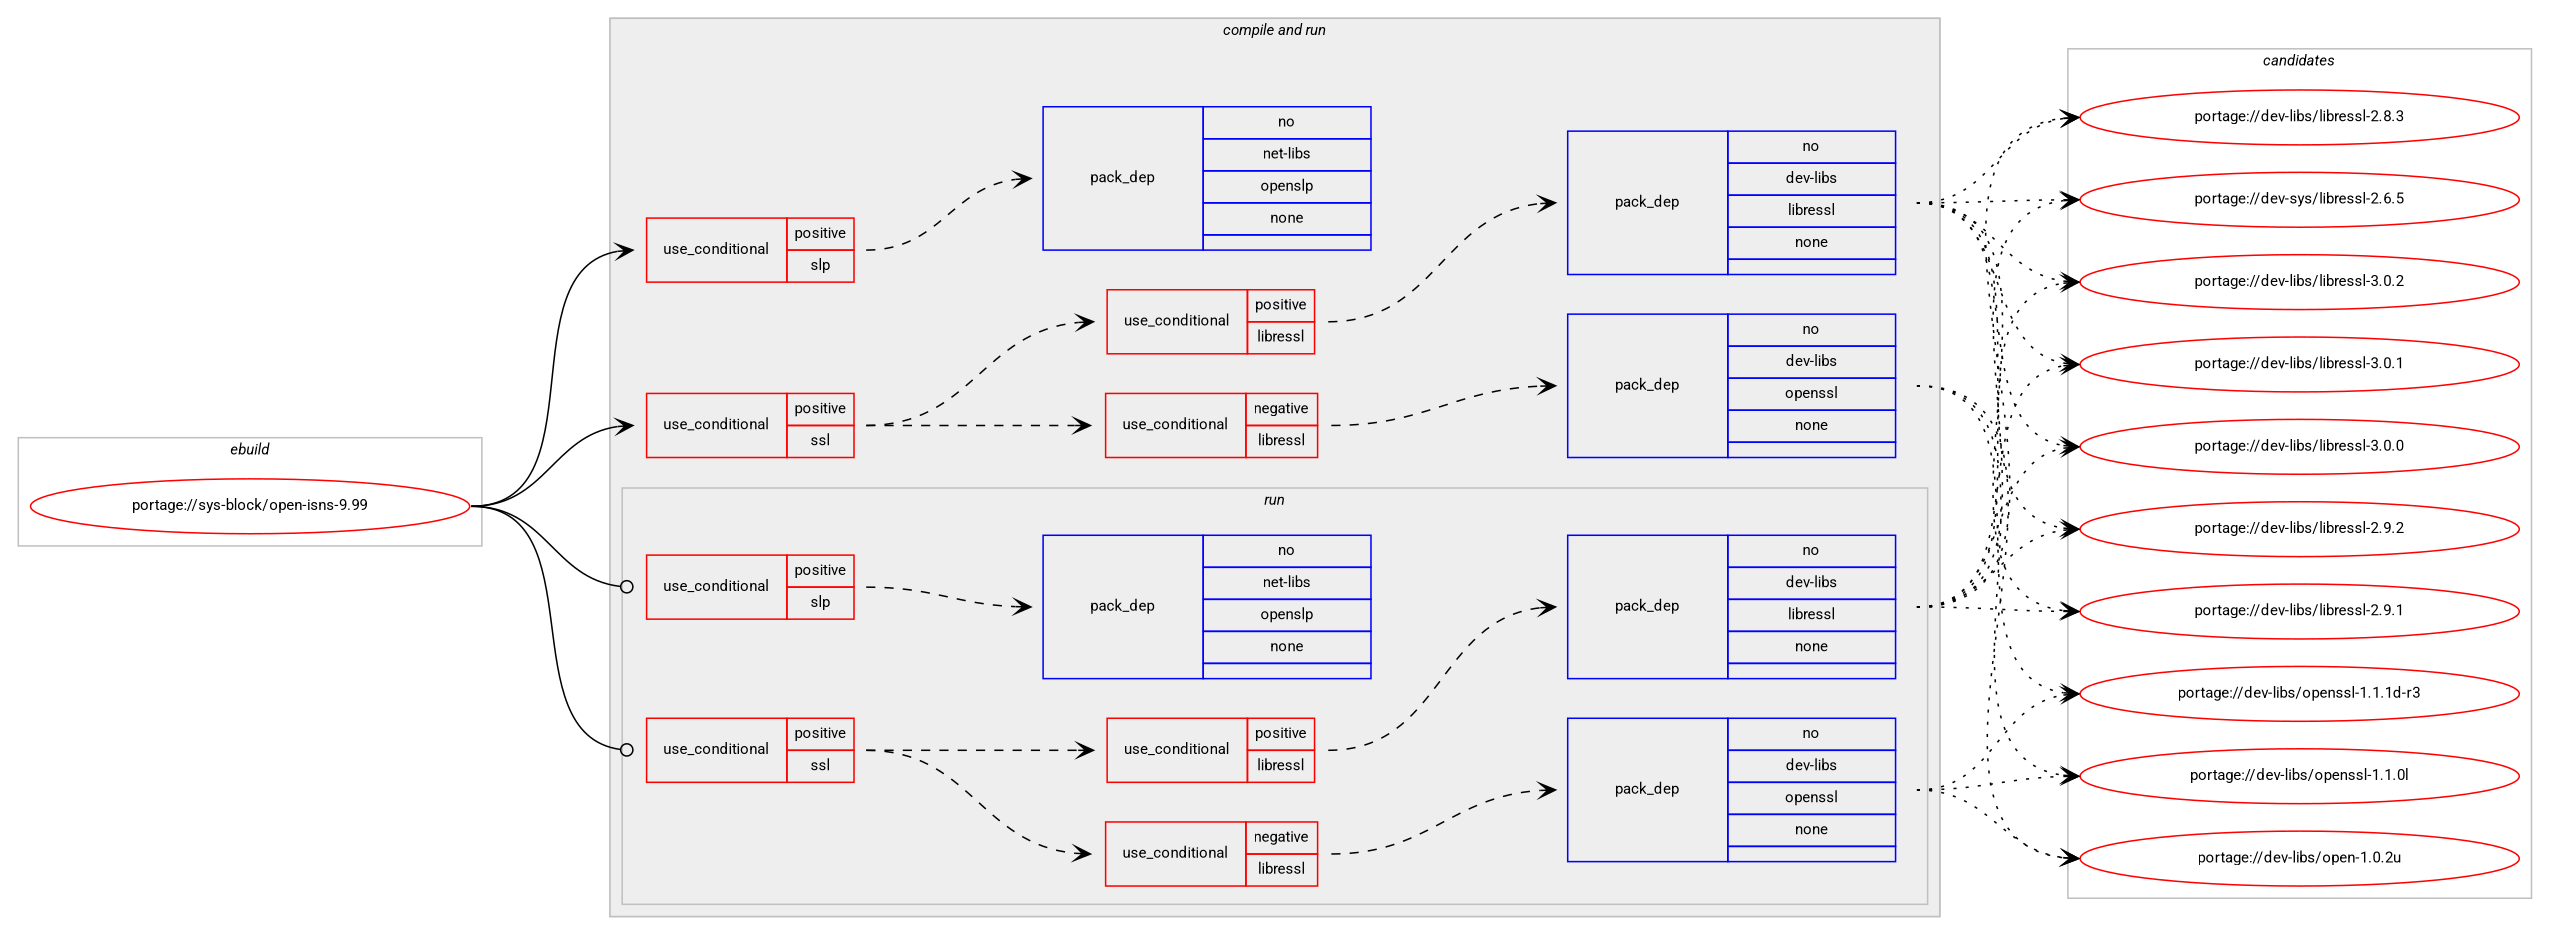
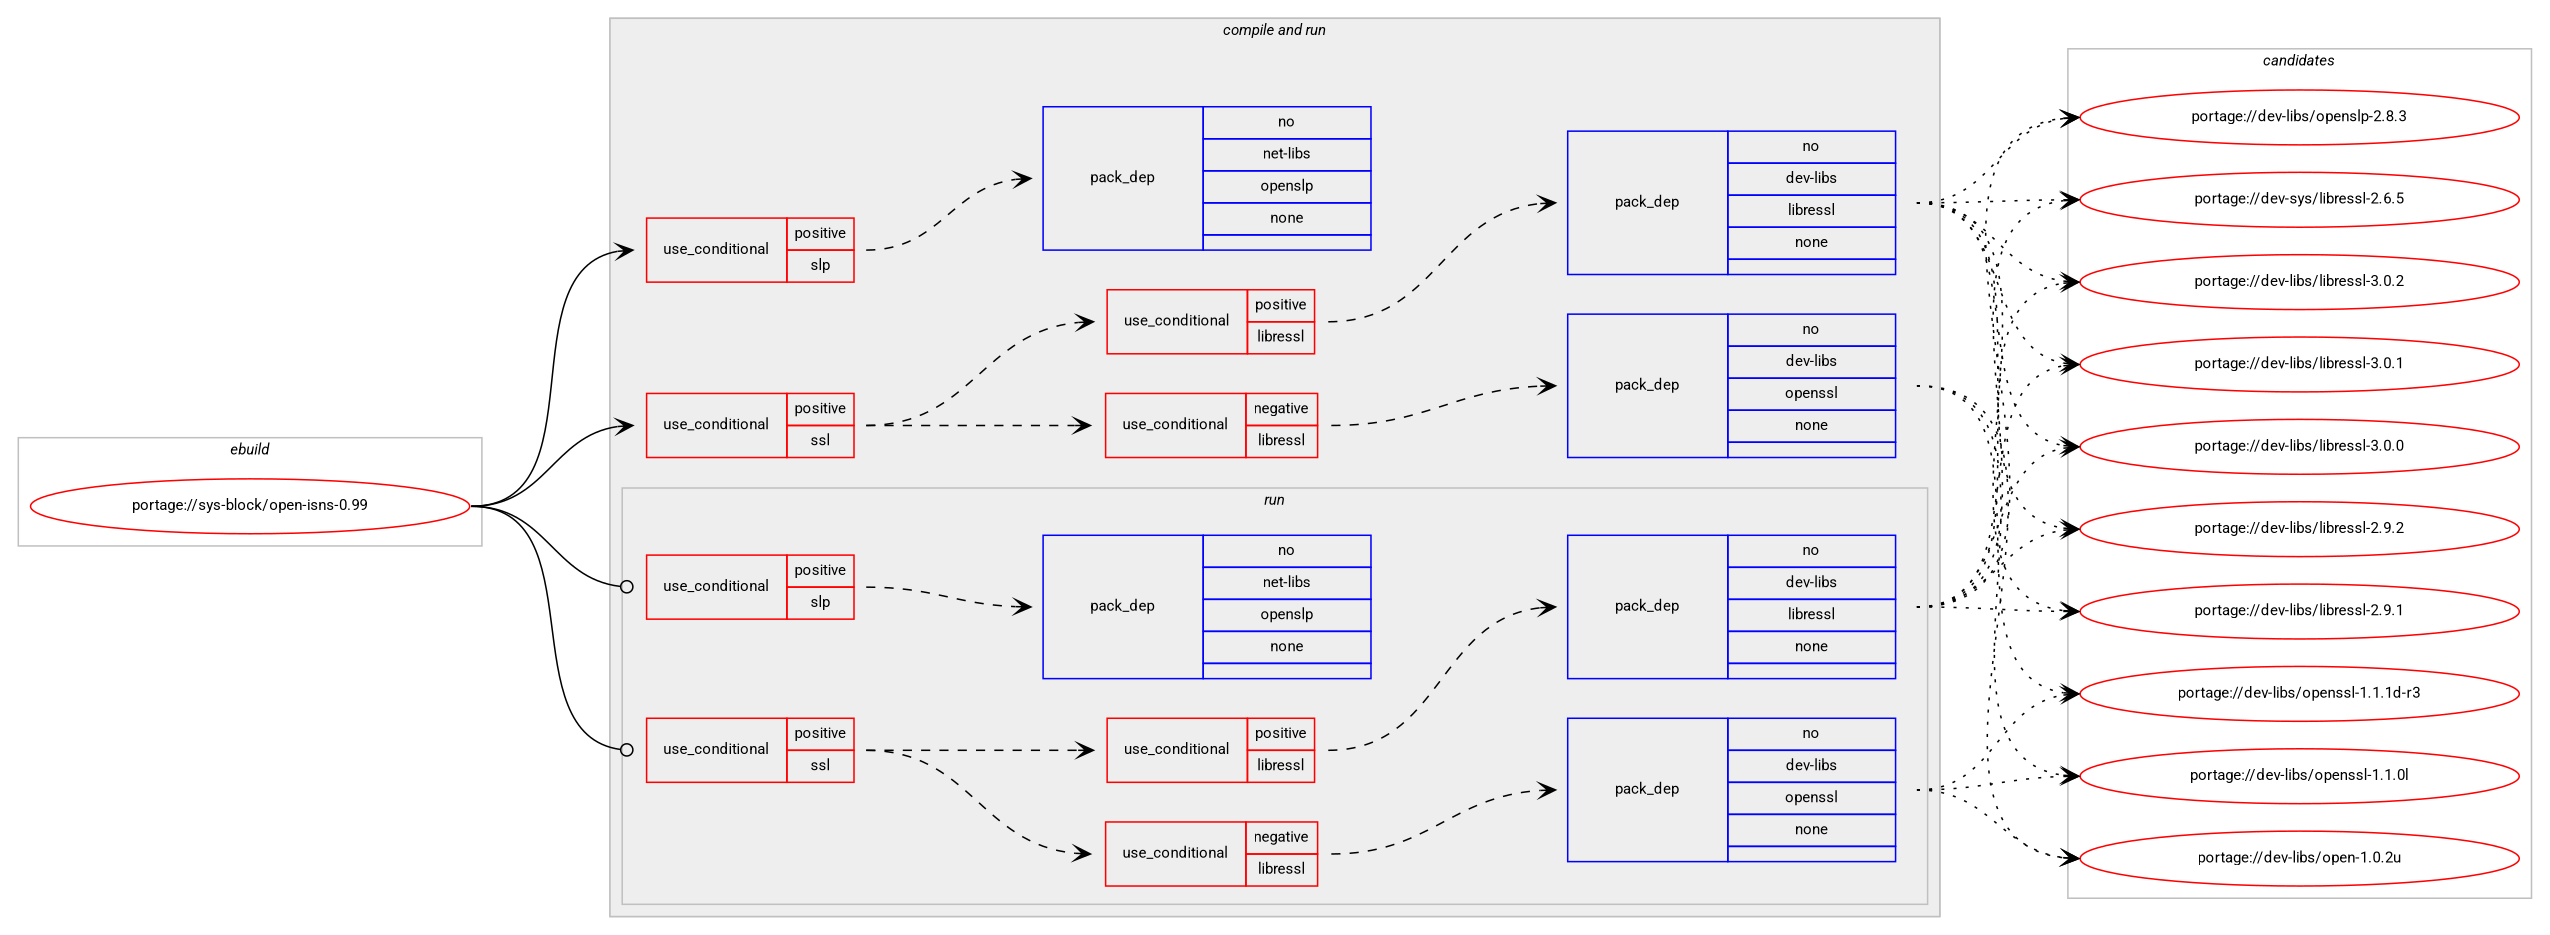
  digraph {
    compound=true
    concentrate=true
    fontname=Roboto
    fontsize=10
    newrank=true
    rankdir=LR
    ranksep=1.5
    node [color=red fontname=Roboto fontsize=10 shape=none]
    edge [arrowhead=vee fontname=Roboto headport=w style=dotted tailport=e weight=100]
-   n1 [label="portage://sys-block/open-isns-9.99" width=4 shape=""]
+   n1 [label="portage://sys-block/open-isns-0.99" width=4 shape=""]
    n2 [color=blue label=<<TABLE BORDER="0" CELLBORDER="1" CELLSPACING="0" CELLPADDING="4" WIDTH="220"><TR><TD ROWSPAN="6" CELLPADDING="30">pack_dep</TD></TR><TR><TD WIDTH="110">no</TD></TR><TR><TD>net-libs</TD></TR><TR><TD>openslp</TD></TR><TR><TD>none</TD></TR><TR><TD></TD></TR></TABLE>>]
    n3 [label=<<TABLE BORDER="0" CELLBORDER="1" CELLSPACING="0" CELLPADDING="4"><TR><TD ROWSPAN="3" CELLPADDING="10">use_conditional</TD></TR><TR><TD>positive</TD></TR><TR><TD>slp</TD></TR></TABLE>>]
    n4 [color=blue label=<<TABLE BORDER="0" CELLBORDER="1" CELLSPACING="0" CELLPADDING="4" WIDTH="220"><TR><TD ROWSPAN="6" CELLPADDING="30">pack_dep</TD></TR><TR><TD WIDTH="110">no</TD></TR><TR><TD>dev-libs</TD></TR><TR><TD>openssl</TD></TR><TR><TD>none</TD></TR><TR><TD></TD></TR></TABLE>>]
    n5 [label=<<TABLE BORDER="0" CELLBORDER="1" CELLSPACING="0" CELLPADDING="4"><TR><TD ROWSPAN="3" CELLPADDING="10">use_conditional</TD></TR><TR><TD>negative</TD></TR><TR><TD>libressl</TD></TR></TABLE>>]
    n6 [color=blue label=<<TABLE BORDER="0" CELLBORDER="1" CELLSPACING="0" CELLPADDING="4" WIDTH="220"><TR><TD ROWSPAN="6" CELLPADDING="30">pack_dep</TD></TR><TR><TD WIDTH="110">no</TD></TR><TR><TD>dev-libs</TD></TR><TR><TD>libressl</TD></TR><TR><TD>none</TD></TR><TR><TD></TD></TR></TABLE>>]
    n7 [label=<<TABLE BORDER="0" CELLBORDER="1" CELLSPACING="0" CELLPADDING="4"><TR><TD ROWSPAN="3" CELLPADDING="10">use_conditional</TD></TR><TR><TD>positive</TD></TR><TR><TD>libressl</TD></TR></TABLE>>]
    n8 [label=<<TABLE BORDER="0" CELLBORDER="1" CELLSPACING="0" CELLPADDING="4"><TR><TD ROWSPAN="3" CELLPADDING="10">use_conditional</TD></TR><TR><TD>positive</TD></TR><TR><TD>ssl</TD></TR></TABLE>>]
    n9 [color=blue label=<<TABLE BORDER="0" CELLBORDER="1" CELLSPACING="0" CELLPADDING="4" WIDTH="220"><TR><TD ROWSPAN="6" CELLPADDING="30">pack_dep</TD></TR><TR><TD WIDTH="110">no</TD></TR><TR><TD>net-libs</TD></TR><TR><TD>openslp</TD></TR><TR><TD>none</TD></TR><TR><TD></TD></TR></TABLE>>]
    n10 [label=<<TABLE BORDER="0" CELLBORDER="1" CELLSPACING="0" CELLPADDING="4"><TR><TD ROWSPAN="3" CELLPADDING="10">use_conditional</TD></TR><TR><TD>positive</TD></TR><TR><TD>slp</TD></TR></TABLE>>]
    n11 [color=blue label=<<TABLE BORDER="0" CELLBORDER="1" CELLSPACING="0" CELLPADDING="4" WIDTH="220"><TR><TD ROWSPAN="6" CELLPADDING="30">pack_dep</TD></TR><TR><TD WIDTH="110">no</TD></TR><TR><TD>dev-libs</TD></TR><TR><TD>openssl</TD></TR><TR><TD>none</TD></TR><TR><TD></TD></TR></TABLE>>]
    n12 [label=<<TABLE BORDER="0" CELLBORDER="1" CELLSPACING="0" CELLPADDING="4"><TR><TD ROWSPAN="3" CELLPADDING="10">use_conditional</TD></TR><TR><TD>negative</TD></TR><TR><TD>libressl</TD></TR></TABLE>>]
    n13 [color=blue label=<<TABLE BORDER="0" CELLBORDER="1" CELLSPACING="0" CELLPADDING="4" WIDTH="220"><TR><TD ROWSPAN="6" CELLPADDING="30">pack_dep</TD></TR><TR><TD WIDTH="110">no</TD></TR><TR><TD>dev-libs</TD></TR><TR><TD>libressl</TD></TR><TR><TD>none</TD></TR><TR><TD></TD></TR></TABLE>>]
    n14 [label=<<TABLE BORDER="0" CELLBORDER="1" CELLSPACING="0" CELLPADDING="4"><TR><TD ROWSPAN="3" CELLPADDING="10">use_conditional</TD></TR><TR><TD>positive</TD></TR><TR><TD>libressl</TD></TR></TABLE>>]
    n15 [label=<<TABLE BORDER="0" CELLBORDER="1" CELLSPACING="0" CELLPADDING="4"><TR><TD ROWSPAN="3" CELLPADDING="10">use_conditional</TD></TR><TR><TD>positive</TD></TR><TR><TD>ssl</TD></TR></TABLE>>]
    n16 [label="portage://dev-libs/openssl-1.1.1d-r3" width=4 shape=""]
    n17 [label="portage://dev-libs/openssl-1.1.0l" width=4 shape=""]
    n18 [label="portage://dev-libs/open-1.0.2u" width=4 shape=""]
    n19 [label="portage://dev-libs/libressl-3.0.2" width=4 shape=""]
    n20 [label="portage://dev-libs/libressl-3.0.1" width=4 shape=""]
    n21 [label="portage://dev-libs/libressl-3.0.0" width=4 shape=""]
    n22 [label="portage://dev-libs/libressl-2.9.2" width=4 shape=""]
    n23 [label="portage://dev-libs/libressl-2.9.1" width=4 shape=""]
-   n24 [label="portage://dev-libs/libressl-2.8.3" width=4 shape=""]
+   n24 [label="portage://dev-libs/openslp-2.8.3" width=4 shape=""]
    n25 [label="portage://dev-sys/libressl-2.6.5" width=4 shape=""]
    subgraph cluster_1 {
      color=gray
      label=<<i>ebuild</i>>
      rank=same
      n1
    }
    subgraph cluster_2 {
      color=gray
      label=<<i>dependencies</i>>
      subgraph cluster_3 {
        color=gray
        fillcolor="#eeeeee"
        label=<<i>compile</i>>
        style=filled
        subgraph sub_4 {
          color=gray
          fillcolor="#eeeeee"
          label=<<i>compile</i>>
          style=filled
          n3
          subgraph sub_5 {
            color=gray
            fillcolor="#eeeeee"
            label=<<i>compile</i>>
            style=filled
            n2
          }
        }
        subgraph sub_6 {
          color=gray
          fillcolor="#eeeeee"
          label=<<i>compile</i>>
          style=filled
          n8
          subgraph sub_7 {
            color=gray
            fillcolor="#eeeeee"
            label=<<i>compile</i>>
            style=filled
            n5
            subgraph sub_8 {
              color=gray
              fillcolor="#eeeeee"
              label=<<i>compile</i>>
              style=filled
              n4
            }
          }
          subgraph sub_9 {
            color=gray
            fillcolor="#eeeeee"
            label=<<i>compile</i>>
            style=filled
            n7
            subgraph sub_10 {
              color=gray
              fillcolor="#eeeeee"
              label=<<i>compile</i>>
              style=filled
              n6
            }
          }
        }
      }
      subgraph cluster_11 {
        color=gray
        fillcolor="#eeeeee"
        label=<<i>compile and run</i>>
        style=filled
      }
      subgraph cluster_12 {
        color=gray
        fillcolor="#eeeeee"
        label=<<i>run</i>>
        style=filled
        subgraph sub_13 {
          color=gray
          fillcolor="#eeeeee"
          label=<<i>run</i>>
          style=filled
          n10
          subgraph sub_14 {
            color=gray
            fillcolor="#eeeeee"
            label=<<i>run</i>>
            style=filled
            n9
          }
        }
        subgraph sub_15 {
          color=gray
          fillcolor="#eeeeee"
          label=<<i>run</i>>
          style=filled
          n15
          subgraph sub_16 {
            color=gray
            fillcolor="#eeeeee"
            label=<<i>run</i>>
            style=filled
            n12
            subgraph sub_17 {
              color=gray
              fillcolor="#eeeeee"
              label=<<i>run</i>>
              style=filled
              n11
            }
          }
          subgraph sub_18 {
            color=gray
            fillcolor="#eeeeee"
            label=<<i>run</i>>
            style=filled
            n14
            subgraph sub_19 {
              color=gray
              fillcolor="#eeeeee"
              label=<<i>run</i>>
              style=filled
              n13
            }
          }
        }
      }
    }
    subgraph cluster_20 {
      color=gray
      label=<<i>candidates</i>>
      rank=same
      subgraph sub_21 {
        color=black
        label=<<i>candidates</i>>
        nodesep=1
        rank=same
        n16
        n17
        n18
      }
      subgraph sub_22 {
        color=black
        label=<<i>candidates</i>>
        nodesep=1
        rank=same
      }
      subgraph sub_23 {
        color=black
        label=<<i>candidates</i>>
        nodesep=1
        rank=same
        n19
        n20
        n21
        n22
        n23
        n24
        n25
      }
      subgraph sub_24 {
        color=black
        label=<<i>candidates</i>>
        nodesep=1
        rank=same
      }
      subgraph sub_25 {
        color=black
        label=<<i>candidates</i>>
        nodesep=1
        rank=same
        n16
        n17
        n18
      }
      subgraph sub_26 {
        color=black
        label=<<i>candidates</i>>
        nodesep=1
        rank=same
        n19
        n20
        n21
        n22
        n23
        n24
        n25
      }
    }
    n1 -> n3 [style=solid weight=20]
    n1 -> n8 [style=solid weight=20]
    n1 -> n10 [arrowhead=odot style=solid weight=20]
    n1 -> n15 [arrowhead=odot style=solid weight=20]
    n3 -> n2 [style=dashed weight=20]
    n4 -> n16
    n4 -> n17
    n4 -> n18
    n5 -> n4 [style=dashed weight=20]
    n6 -> n19
    n6 -> n20
    n6 -> n21
    n6 -> n22
    n6 -> n23
    n6 -> n24
    n6 -> n25
    n7 -> n6 [style=dashed weight=20]
    n8 -> n5 [style=dashed weight=20]
    n8 -> n7 [style=dashed weight=20]
    n10 -> n9 [style=dashed weight=20]
    n11 -> n16
    n11 -> n17
    n11 -> n18
    n12 -> n11 [style=dashed weight=20]
    n13 -> n19
    n13 -> n20
    n13 -> n21
    n13 -> n22
    n13 -> n23
    n13 -> n24
    n13 -> n25
    n14 -> n13 [style=dashed weight=20]
    n15 -> n12 [style=dashed weight=20]
    n15 -> n14 [style=dashed weight=20]
  }
